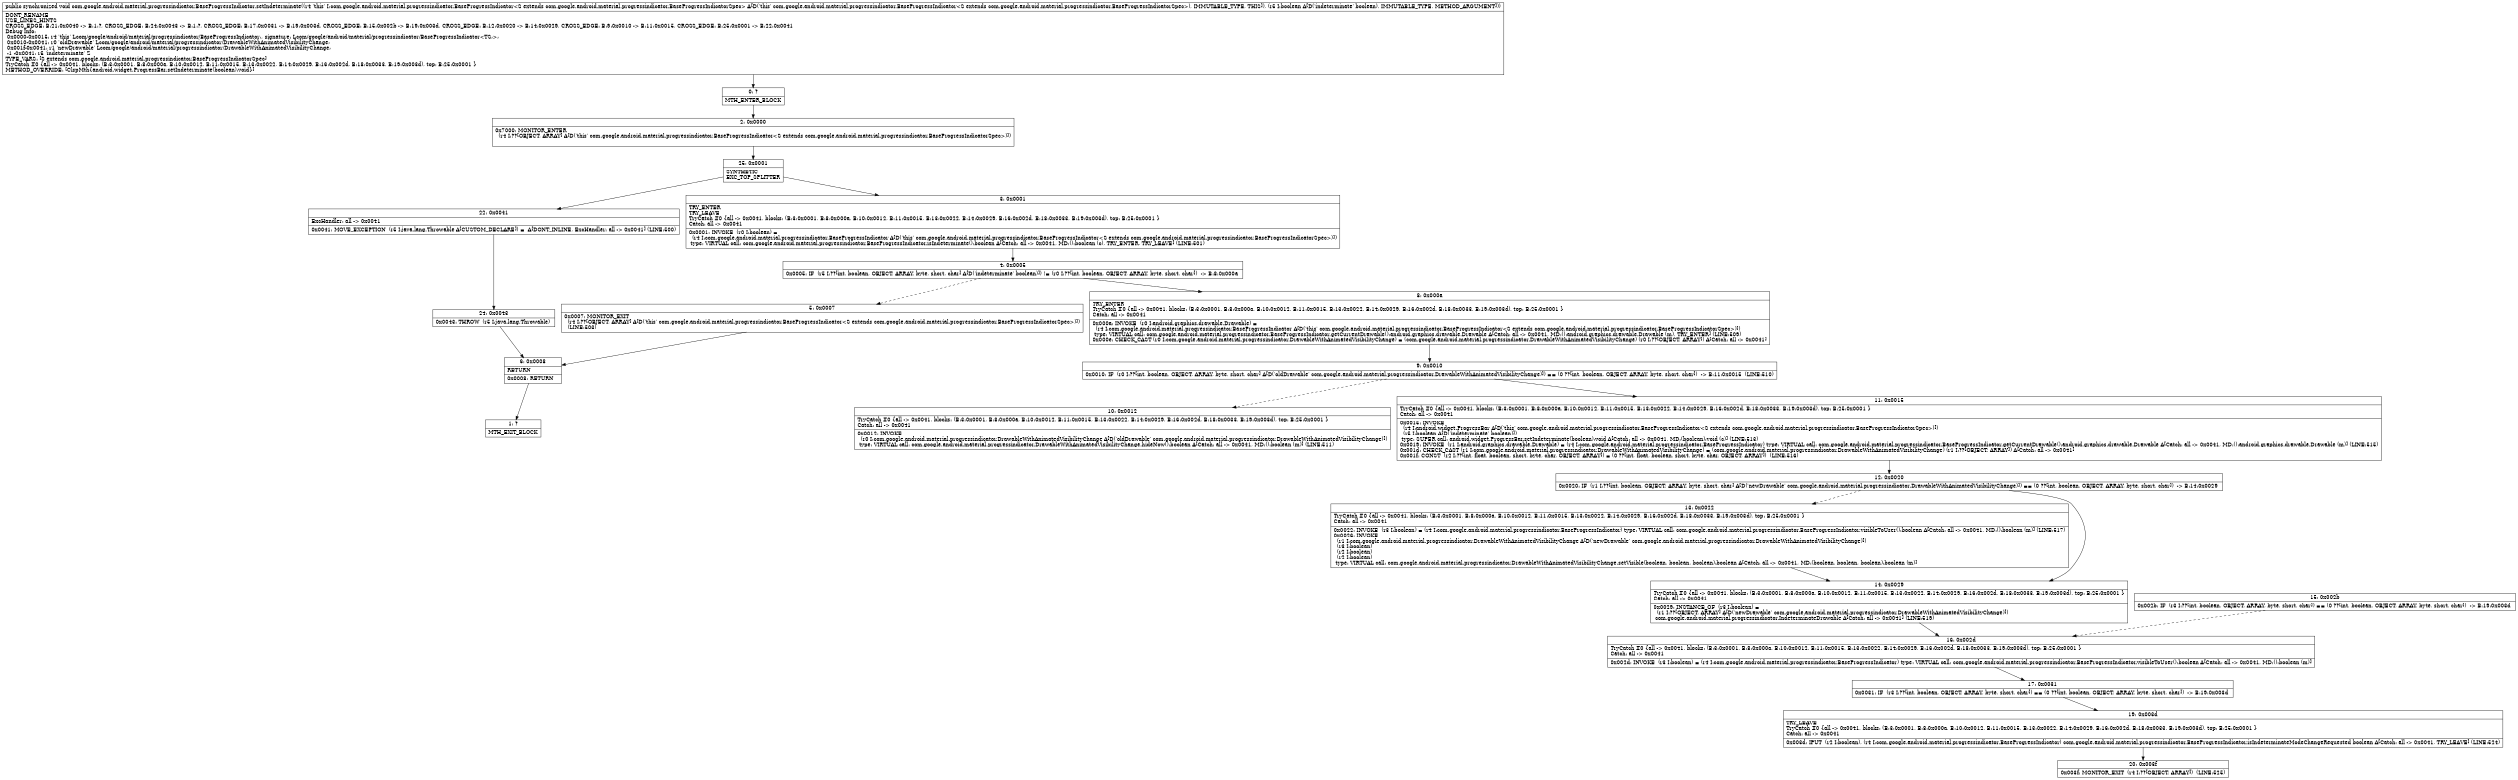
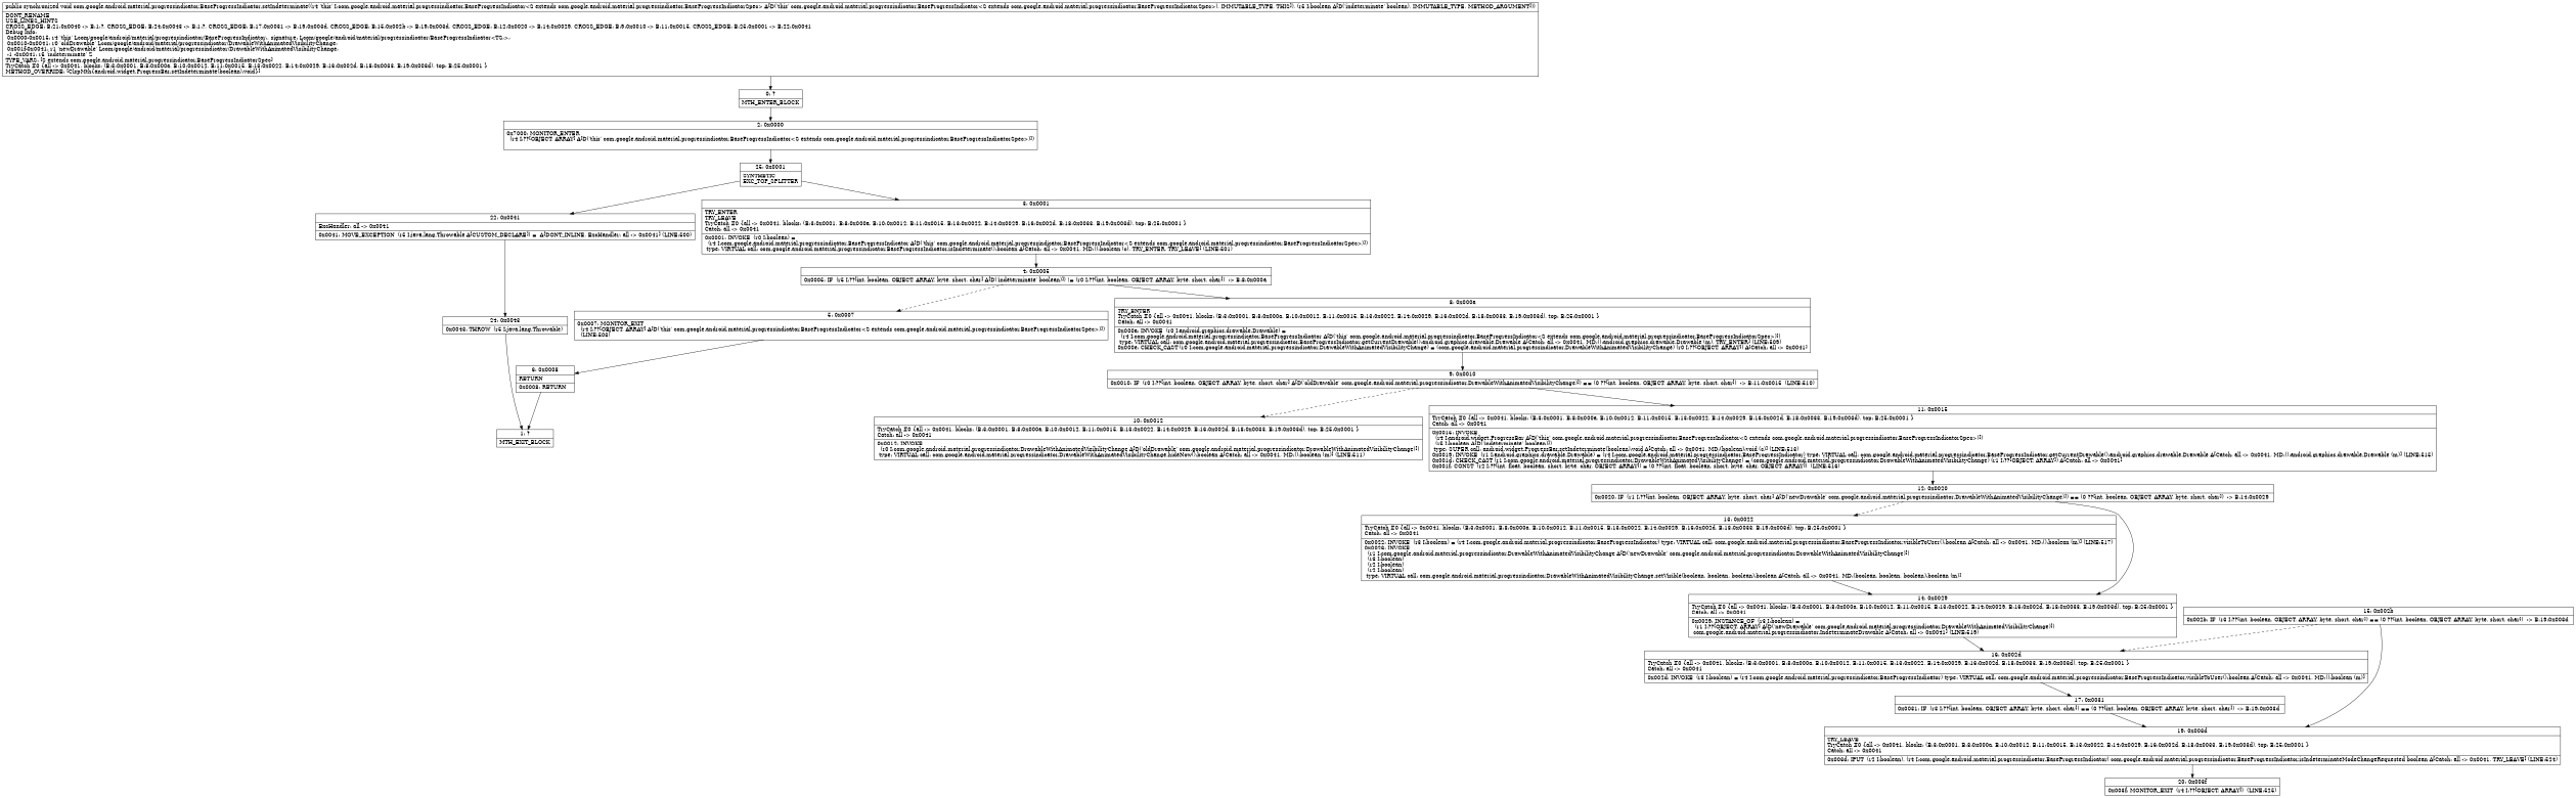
  digraph {
    node [shape=record]
    n1 [label="{0\:\ ?|MTH_ENTER_BLOCK\l}"]
    n2 [label="{2\:\ 0x0000|0x7000: MONITOR_ENTER  \l  (r4 I:??[OBJECT, ARRAY] A[D('this' com.google.android.material.progressindicator.BaseProgressIndicator\<S extends com.google.android.material.progressindicator.BaseProgressIndicatorSpec\>)])\l \l}"]
    n3 [label="{25\:\ 0x0001|SYNTHETIC\lEXC_TOP_SPLITTER\l}"]
    n4 [label="{3\:\ 0x0001|TRY_ENTER\lTRY_LEAVE\lTryCatch #0 \{all \-\> 0x0041, blocks: (B:3:0x0001, B:8:0x000a, B:10:0x0012, B:11:0x0015, B:13:0x0022, B:14:0x0029, B:16:0x002d, B:18:0x0033, B:19:0x003d), top: B:25:0x0001 \}\lCatch: all \-\> 0x0041\l|0x0001: INVOKE  (r0 I:boolean) = \l  (r4 I:com.google.android.material.progressindicator.BaseProgressIndicator A[D('this' com.google.android.material.progressindicator.BaseProgressIndicator\<S extends com.google.android.material.progressindicator.BaseProgressIndicatorSpec\>)])\l type: VIRTUAL call: com.google.android.material.progressindicator.BaseProgressIndicator.isIndeterminate():boolean A[Catch: all \-\> 0x0041, MD:():boolean (c), TRY_ENTER, TRY_LEAVE] (LINE:501)\l}"]
    n5 [label="{22\:\ 0x0041|ExcHandler: all \-\> 0x0041\l|0x0041: MOVE_EXCEPTION  (r5 I:java.lang.Throwable A[CUSTOM_DECLARE]) =  A[DONT_INLINE, ExcHandler: all \-\> 0x0041] (LINE:500)\l}"]
    n6 [label="{4\:\ 0x0005|0x0005: IF  (r5 I:??[int, boolean, OBJECT, ARRAY, byte, short, char] A[D('indeterminate' boolean)]) != (r0 I:??[int, boolean, OBJECT, ARRAY, byte, short, char])  \-\> B:8:0x000a \l}"]
    n7 [label="{24\:\ 0x0043|0x0043: THROW  (r5 I:java.lang.Throwable) \l}"]
    n8 [label="{5\:\ 0x0007|0x0007: MONITOR_EXIT  \l  (r4 I:??[OBJECT, ARRAY] A[D('this' com.google.android.material.progressindicator.BaseProgressIndicator\<S extends com.google.android.material.progressindicator.BaseProgressIndicatorSpec\>)])\l  (LINE:503)\l}"]
    n9 [label="{8\:\ 0x000a|TRY_ENTER\lTryCatch #0 \{all \-\> 0x0041, blocks: (B:3:0x0001, B:8:0x000a, B:10:0x0012, B:11:0x0015, B:13:0x0022, B:14:0x0029, B:16:0x002d, B:18:0x0033, B:19:0x003d), top: B:25:0x0001 \}\lCatch: all \-\> 0x0041\l|0x000a: INVOKE  (r0 I:android.graphics.drawable.Drawable) = \l  (r4 I:com.google.android.material.progressindicator.BaseProgressIndicator A[D('this' com.google.android.material.progressindicator.BaseProgressIndicator\<S extends com.google.android.material.progressindicator.BaseProgressIndicatorSpec\>)])\l type: VIRTUAL call: com.google.android.material.progressindicator.BaseProgressIndicator.getCurrentDrawable():android.graphics.drawable.Drawable A[Catch: all \-\> 0x0041, MD:():android.graphics.drawable.Drawable (m), TRY_ENTER] (LINE:509)\l0x000e: CHECK_CAST (r0 I:com.google.android.material.progressindicator.DrawableWithAnimatedVisibilityChange) = (com.google.android.material.progressindicator.DrawableWithAnimatedVisibilityChange) (r0 I:??[OBJECT, ARRAY]) A[Catch: all \-\> 0x0041]\l}"]
    n10 [label="{6\:\ 0x0008|RETURN\l|0x0008: RETURN   \l}"]
    n11 [label="{9\:\ 0x0010|0x0010: IF  (r0 I:??[int, boolean, OBJECT, ARRAY, byte, short, char] A[D('oldDrawable' com.google.android.material.progressindicator.DrawableWithAnimatedVisibilityChange)]) == (0 ??[int, boolean, OBJECT, ARRAY, byte, short, char])  \-\> B:11:0x0015  (LINE:510)\l}"]
    n12 [label="{1\:\ ?|MTH_EXIT_BLOCK\l}"]
    n13 [label="{10\:\ 0x0012|TryCatch #0 \{all \-\> 0x0041, blocks: (B:3:0x0001, B:8:0x000a, B:10:0x0012, B:11:0x0015, B:13:0x0022, B:14:0x0029, B:16:0x002d, B:18:0x0033, B:19:0x003d), top: B:25:0x0001 \}\lCatch: all \-\> 0x0041\l|0x0012: INVOKE  \l  (r0 I:com.google.android.material.progressindicator.DrawableWithAnimatedVisibilityChange A[D('oldDrawable' com.google.android.material.progressindicator.DrawableWithAnimatedVisibilityChange)])\l type: VIRTUAL call: com.google.android.material.progressindicator.DrawableWithAnimatedVisibilityChange.hideNow():boolean A[Catch: all \-\> 0x0041, MD:():boolean (m)] (LINE:511)\l}"]
    n14 [label="{11\:\ 0x0015|TryCatch #0 \{all \-\> 0x0041, blocks: (B:3:0x0001, B:8:0x000a, B:10:0x0012, B:11:0x0015, B:13:0x0022, B:14:0x0029, B:16:0x002d, B:18:0x0033, B:19:0x003d), top: B:25:0x0001 \}\lCatch: all \-\> 0x0041\l|0x0015: INVOKE  \l  (r4 I:android.widget.ProgressBar A[D('this' com.google.android.material.progressindicator.BaseProgressIndicator\<S extends com.google.android.material.progressindicator.BaseProgressIndicatorSpec\>)])\l  (r5 I:boolean A[D('indeterminate' boolean)])\l type: SUPER call: android.widget.ProgressBar.setIndeterminate(boolean):void A[Catch: all \-\> 0x0041, MD:(boolean):void (c)] (LINE:513)\l0x0019: INVOKE  (r1 I:android.graphics.drawable.Drawable) = (r4 I:com.google.android.material.progressindicator.BaseProgressIndicator) type: VIRTUAL call: com.google.android.material.progressindicator.BaseProgressIndicator.getCurrentDrawable():android.graphics.drawable.Drawable A[Catch: all \-\> 0x0041, MD:():android.graphics.drawable.Drawable (m)] (LINE:515)\l0x001d: CHECK_CAST (r1 I:com.google.android.material.progressindicator.DrawableWithAnimatedVisibilityChange) = (com.google.android.material.progressindicator.DrawableWithAnimatedVisibilityChange) (r1 I:??[OBJECT, ARRAY]) A[Catch: all \-\> 0x0041]\l0x001f: CONST  (r2 I:??[int, float, boolean, short, byte, char, OBJECT, ARRAY]) = (0 ??[int, float, boolean, short, byte, char, OBJECT, ARRAY])  (LINE:516)\l}"]
    n15 [label="{12\:\ 0x0020|0x0020: IF  (r1 I:??[int, boolean, OBJECT, ARRAY, byte, short, char] A[D('newDrawable' com.google.android.material.progressindicator.DrawableWithAnimatedVisibilityChange)]) == (0 ??[int, boolean, OBJECT, ARRAY, byte, short, char])  \-\> B:14:0x0029 \l}"]
    n16 [label="{13\:\ 0x0022|TryCatch #0 \{all \-\> 0x0041, blocks: (B:3:0x0001, B:8:0x000a, B:10:0x0012, B:11:0x0015, B:13:0x0022, B:14:0x0029, B:16:0x002d, B:18:0x0033, B:19:0x003d), top: B:25:0x0001 \}\lCatch: all \-\> 0x0041\l|0x0022: INVOKE  (r3 I:boolean) = (r4 I:com.google.android.material.progressindicator.BaseProgressIndicator) type: VIRTUAL call: com.google.android.material.progressindicator.BaseProgressIndicator.visibleToUser():boolean A[Catch: all \-\> 0x0041, MD:():boolean (m)] (LINE:517)\l0x0026: INVOKE  \l  (r1 I:com.google.android.material.progressindicator.DrawableWithAnimatedVisibilityChange A[D('newDrawable' com.google.android.material.progressindicator.DrawableWithAnimatedVisibilityChange)])\l  (r3 I:boolean)\l  (r2 I:boolean)\l  (r2 I:boolean)\l type: VIRTUAL call: com.google.android.material.progressindicator.DrawableWithAnimatedVisibilityChange.setVisible(boolean, boolean, boolean):boolean A[Catch: all \-\> 0x0041, MD:(boolean, boolean, boolean):boolean (m)]\l}"]
    n17 [label="{14\:\ 0x0029|TryCatch #0 \{all \-\> 0x0041, blocks: (B:3:0x0001, B:8:0x000a, B:10:0x0012, B:11:0x0015, B:13:0x0022, B:14:0x0029, B:16:0x002d, B:18:0x0033, B:19:0x003d), top: B:25:0x0001 \}\lCatch: all \-\> 0x0041\l|0x0029: INSTANCE_OF  (r3 I:boolean) = \l  (r1 I:??[OBJECT, ARRAY] A[D('newDrawable' com.google.android.material.progressindicator.DrawableWithAnimatedVisibilityChange)])\l com.google.android.material.progressindicator.IndeterminateDrawable A[Catch: all \-\> 0x0041] (LINE:519)\l}"]
    n18 [label="{16\:\ 0x002d|TryCatch #0 \{all \-\> 0x0041, blocks: (B:3:0x0001, B:8:0x000a, B:10:0x0012, B:11:0x0015, B:13:0x0022, B:14:0x0029, B:16:0x002d, B:18:0x0033, B:19:0x003d), top: B:25:0x0001 \}\lCatch: all \-\> 0x0041\l|0x002d: INVOKE  (r3 I:boolean) = (r4 I:com.google.android.material.progressindicator.BaseProgressIndicator) type: VIRTUAL call: com.google.android.material.progressindicator.BaseProgressIndicator.visibleToUser():boolean A[Catch: all \-\> 0x0041, MD:():boolean (m)]\l}"]
    n19 [label="{15\:\ 0x002b|0x002b: IF  (r3 I:??[int, boolean, OBJECT, ARRAY, byte, short, char]) == (0 ??[int, boolean, OBJECT, ARRAY, byte, short, char])  \-\> B:19:0x003d \l}"]
    n20 [label="{19\:\ 0x003d|TRY_LEAVE\lTryCatch #0 \{all \-\> 0x0041, blocks: (B:3:0x0001, B:8:0x000a, B:10:0x0012, B:11:0x0015, B:13:0x0022, B:14:0x0029, B:16:0x002d, B:18:0x0033, B:19:0x003d), top: B:25:0x0001 \}\lCatch: all \-\> 0x0041\l|0x003d: IPUT  (r2 I:boolean), (r4 I:com.google.android.material.progressindicator.BaseProgressIndicator) com.google.android.material.progressindicator.BaseProgressIndicator.isIndeterminateModeChangeRequested boolean A[Catch: all \-\> 0x0041, TRY_LEAVE] (LINE:524)\l}"]
    n21 [label="{17\:\ 0x0031|0x0031: IF  (r3 I:??[int, boolean, OBJECT, ARRAY, byte, short, char]) == (0 ??[int, boolean, OBJECT, ARRAY, byte, short, char])  \-\> B:19:0x003d \l}"]
    n22 [label="{20\:\ 0x003f|0x003f: MONITOR_EXIT  (r4 I:??[OBJECT, ARRAY])  (LINE:525)\l}"]
    n23 [label="{public synchronized void com.google.android.material.progressindicator.BaseProgressIndicator.setIndeterminate((r4 'this' I:com.google.android.material.progressindicator.BaseProgressIndicator\<S extends com.google.android.material.progressindicator.BaseProgressIndicatorSpec\> A[D('this' com.google.android.material.progressindicator.BaseProgressIndicator\<S extends com.google.android.material.progressindicator.BaseProgressIndicatorSpec\>), IMMUTABLE_TYPE, THIS]), (r5 I:boolean A[D('indeterminate' boolean), IMMUTABLE_TYPE, METHOD_ARGUMENT]))  | DONT_RENAME\lUSE_LINES_HINTS\lCROSS_EDGE: B:21:0x0040 \-\> B:1:?, CROSS_EDGE: B:24:0x0043 \-\> B:1:?, CROSS_EDGE: B:17:0x0031 \-\> B:19:0x003d, CROSS_EDGE: B:15:0x002b \-\> B:19:0x003d, CROSS_EDGE: B:12:0x0020 \-\> B:14:0x0029, CROSS_EDGE: B:9:0x0010 \-\> B:11:0x0015, CROSS_EDGE: B:25:0x0001 \-\> B:22:0x0041\lDebug Info:\l  0x0000\-0x0015: r4 'this' Lcom\/google\/android\/material\/progressindicator\/BaseProgressIndicator;, signature: Lcom\/google\/android\/material\/progressindicator\/BaseProgressIndicator\<TS;\>;\l  0x0010\-0x0041: r0 'oldDrawable' Lcom\/google\/android\/material\/progressindicator\/DrawableWithAnimatedVisibilityChange;\l  0x001f\-0x0041: r1 'newDrawable' Lcom\/google\/android\/material\/progressindicator\/DrawableWithAnimatedVisibilityChange;\l  \-1 \-0x0041: r5 'indeterminate' Z\lTYPE_VARS: [S extends com.google.android.material.progressindicator.BaseProgressIndicatorSpec]\lTryCatch #0 \{all \-\> 0x0041, blocks: (B:3:0x0001, B:8:0x000a, B:10:0x0012, B:11:0x0015, B:13:0x0022, B:14:0x0029, B:16:0x002d, B:18:0x0033, B:19:0x003d), top: B:25:0x0001 \}\lMETHOD_OVERRIDE: [ClspMth\{android.widget.ProgressBar.setIndeterminate(boolean):void\}]\l}"]
    n1 -> n2
    n2 -> n3
    n3 -> n4
    n3 -> n5
    n4 -> n6
    n5 -> n7
    n6 -> n8 [style=dashed]
    n6 -> n9
-   n7 -> n10
+   n7 -> n12
    n8 -> n10
    n9 -> n11
    n10 -> n12
    n11 -> n13 [style=dashed]
    n11 -> n14
    n14 -> n15
    n15 -> n16 [style=dashed]
    n15 -> n17
    n16 -> n17
    n17 -> n18
    n18 -> n21
    n19 -> n18 [style=dashed]
+   n19 -> n20
    n20 -> n22
    n21 -> n20
    n23 -> n1
  }
